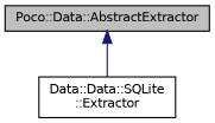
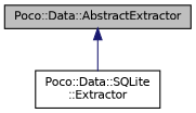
  digraph {
    node [color=black fontname=Helvetica fontsize=10 shape=record style=filled]
    n1 [fillcolor=grey75 fontcolor=black height=0.2 label="Poco::Data::AbstractExtractor" width=0.4]
-   n2 [fillcolor=white height=0.2 label="Data::Data::SQLite\l::Extractor" width=0.4]
+   n2 [fillcolor=white height=0.2 label="Poco::Data::SQLite\l::Extractor" width=0.4]
    n1 -> n2 [color=midnightblue dir=back fontname=Helvetica fontsize=10 labelfontname=Helvetica labelfontsize=10 style=solid]
  }
